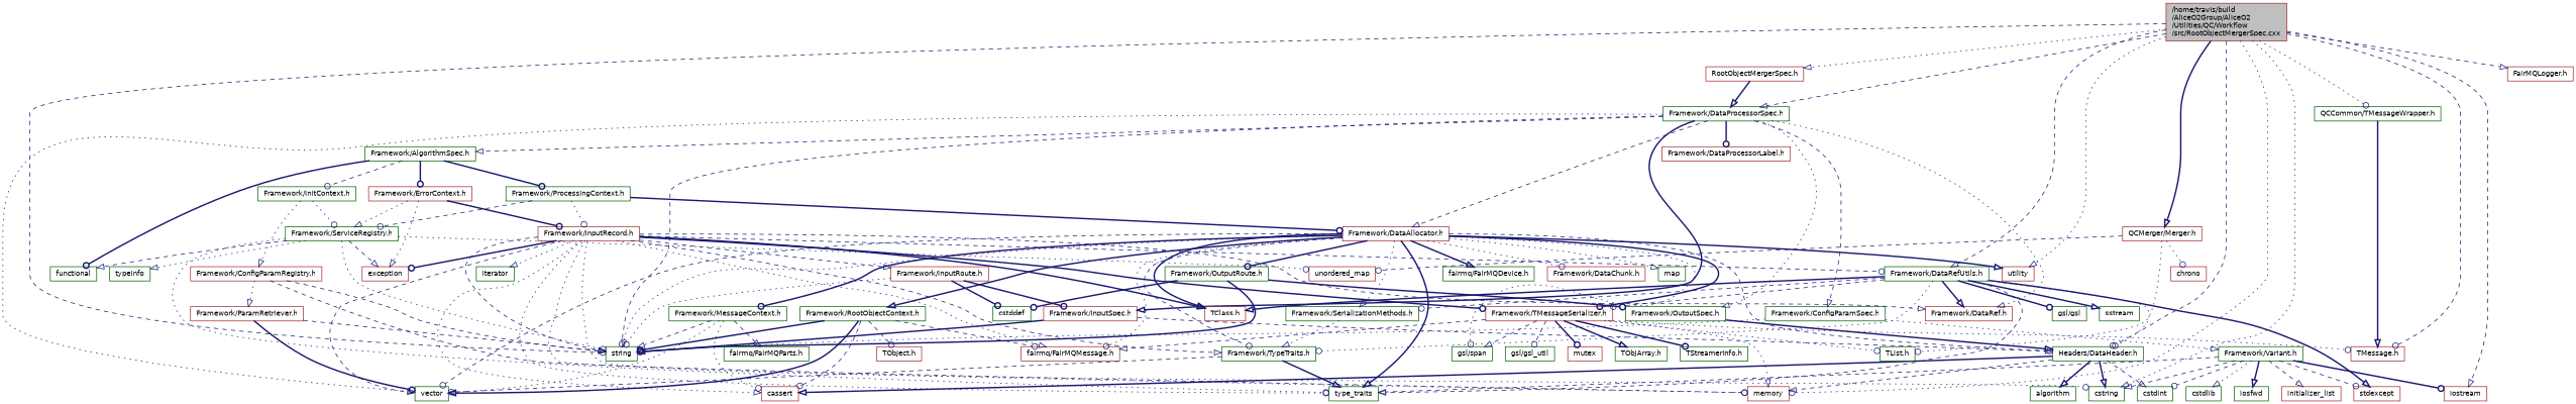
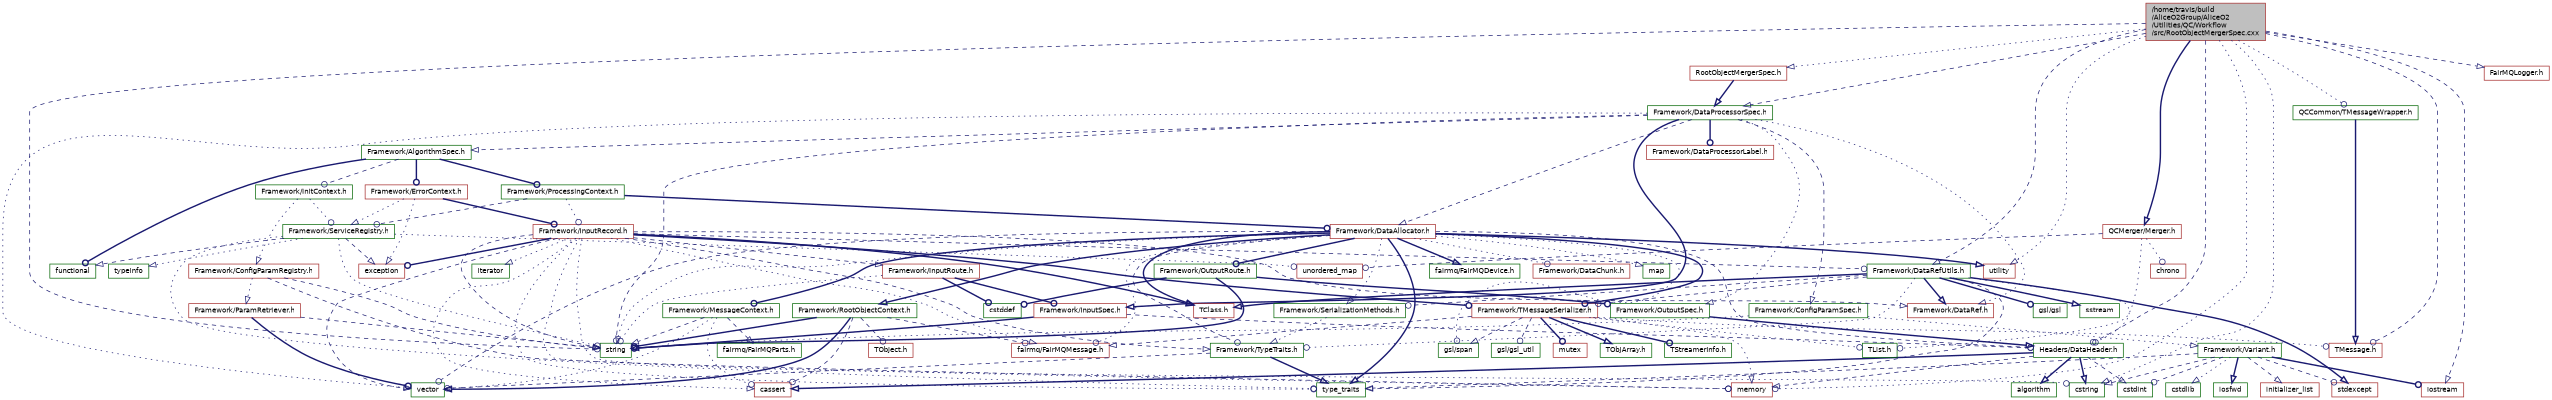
  digraph {
    node [color=darkgreen fontname=Helvetica fontsize=10 shape=record]
    edge [arrowhead=onormal color=midnightblue fontname=Helvetica fontsize=10 labelfontname=Helvetica labelfontsize=10 style=dashed]
    n1 [color=brown fillcolor=grey75 fontcolor=black height=0.2 label="/home/travis/build\l/AliceO2Group/AliceO2\l/Utilities/QC/Workflow\l/src/RootObjectMergerSpec.cxx" style=filled width=0.4]
    n2 [color=brown height=0.2 label="RootObjectMergerSpec.h" width=0.4]
    n3 [height=0.2 label="Framework/DataProcessorSpec.h" width=0.4]
    n4 [height=0.2 label="Framework/DataRefUtils.h" width=0.4]
    n5 [height=0.2 label="Headers/DataHeader.h" width=0.4]
    n6 [color=brown height=0.2 label=memory width=0.4]
    n7 [height=0.2 label=cstring width=0.4]
    n8 [color=brown height=0.2 label="TMessage.h" width=0.4]
    n9 [height=0.2 label=string width=0.4]
    n10 [color=brown height=0.2 label=utility width=0.4]
    n11 [color=brown height=0.2 label=iostream width=0.4]
    n12 [height=0.2 label="QCCommon/TMessageWrapper.h" width=0.4]
    n13 [color=brown height=0.2 label="QCMerger/Merger.h" width=0.4]
    n14 [color=brown height=0.2 label="FairMQLogger.h" width=0.4]
    n15 [height=0.2 label="Framework/AlgorithmSpec.h" width=0.4]
    n16 [color=brown height=0.2 label="Framework/DataRef.h" width=0.4]
    n17 [height=0.2 label=vector width=0.4]
    n18 [color=brown height=0.2 label="Framework/InputSpec.h" width=0.4]
    n19 [color=brown height=0.2 label="Framework/DataAllocator.h" width=0.4]
    n20 [height=0.2 label="Framework/OutputSpec.h" width=0.4]
    n21 [height=0.2 label="Framework/ConfigParamSpec.h" width=0.4]
    n22 [color=brown height=0.2 label="Framework/DataProcessorLabel.h" width=0.4]
    n23 [color=brown height=0.2 label="Framework/TMessageSerializer.h" width=0.4]
    n24 [height=0.2 label="Framework/TypeTraits.h" width=0.4]
    n25 [height=0.2 label=type_traits width=0.4]
    n26 [color=brown height=0.2 label="TClass.h" width=0.4]
    n27 [height=0.2 label="Framework/SerializationMethods.h" width=0.4]
    n28 [color=brown height=0.2 label=stdexcept width=0.4]
    n29 [height=0.2 label=sstream width=0.4]
    n30 [height=0.2 label="gsl/gsl" width=0.4]
    n31 [color=brown height=0.2 label=cassert width=0.4]
    n32 [height=0.2 label=cstdint width=0.4]
    n33 [height=0.2 label=algorithm width=0.4]
    n34 [height=0.2 label="TList.h" width=0.4]
    n35 [color=brown height=0.2 label=unordered_map width=0.4]
    n36 [color=brown height=0.2 label=chrono width=0.4]
    n37 [height=0.2 label="Framework/ProcessingContext.h" width=0.4]
    n38 [height=0.2 label=functional width=0.4]
    n39 [color=brown height=0.2 label="Framework/ErrorContext.h" width=0.4]
    n40 [height=0.2 label="Framework/InitContext.h" width=0.4]
    n41 [color=brown height=0.2 label="fairmq/FairMQMessage.h" width=0.4]
    n42 [height=0.2 label="gsl/span" width=0.4]
    n43 [height=0.2 label="fairmq/FairMQDevice.h" width=0.4]
    n44 [height=0.2 label="Framework/OutputRoute.h" width=0.4]
    n45 [color=brown height=0.2 label="Framework/DataChunk.h" width=0.4]
    n46 [height=0.2 label="Framework/MessageContext.h" width=0.4]
    n47 [height=0.2 label="Framework/RootObjectContext.h" width=0.4]
    n48 [height=0.2 label=map width=0.4]
    n49 [height=0.2 label="Framework/Variant.h" width=0.4]
    n50 [color=brown height=0.2 label="Framework/InputRecord.h" width=0.4]
    n51 [height=0.2 label="Framework/ServiceRegistry.h" width=0.4]
    n52 [color=brown height=0.2 label=exception width=0.4]
    n53 [color=brown height=0.2 label="Framework/ConfigParamRegistry.h" width=0.4]
    n54 [color=brown height=0.2 label="Framework/InputRoute.h" width=0.4]
    n55 [height=0.2 label=iterator width=0.4]
    n56 [height=0.2 label=typeinfo width=0.4]
    n57 [height=0.2 label="TObjArray.h" width=0.4]
    n58 [height=0.2 label="TStreamerInfo.h" width=0.4]
    n59 [height=0.2 label="gsl/gsl_util" width=0.4]
    n60 [color=brown height=0.2 label=mutex width=0.4]
    n61 [height=0.2 label=cstddef width=0.4]
    n62 [height=0.2 label="fairmq/FairMQParts.h" width=0.4]
    n63 [color=brown height=0.2 label="TObject.h" width=0.4]
    n64 [color=brown height=0.2 label="Framework/ParamRetriever.h" width=0.4]
    n65 [height=0.2 label=cstdlib width=0.4]
    n66 [height=0.2 label=iosfwd width=0.4]
    n67 [color=brown height=0.2 label=initializer_list width=0.4]
    n1 -> n2 [style=dotted]
    n1 -> n3
    n1 -> n4
    n1 -> n5 [arrowhead=odot]
    n1 -> n6 [arrowhead=odot style=dotted]
    n1 -> n7 [style=dotted]
    n1 -> n8 [arrowhead=odot]
    n1 -> n9 [arrowhead=odot]
    n1 -> n10 [style=dotted]
    n1 -> n11
    n1 -> n12 [arrowhead=odot style=dotted]
    n1 -> n13 [style=bold]
    n1 -> n14
    n2 -> n3 [style=bold]
    n3 -> n9 [arrowhead=odot]
    n3 -> n15
    n3 -> n16 [style=dotted]
    n3 -> n17 [style=dotted]
    n3 -> n18 [style=bold]
    n3 -> n19
    n3 -> n20 [style=dotted]
    n3 -> n21
    n3 -> n22 [arrowhead=odot style=bold]
    n4 -> n5 [arrowhead=odot style=dotted]
    n4 -> n16 [style=bold]
    n4 -> n23 [arrowhead=odot]
    n4 -> n24 [arrowhead=odot style=dotted]
    n4 -> n25
    n4 -> n26 [style=bold]
    n4 -> n27 [arrowhead=odot]
    n4 -> n28 [style=bold]
    n4 -> n29 [style=bold]
    n4 -> n30 [arrowhead=odot style=bold]
    n5 -> n6
    n5 -> n7 [style=bold]
    n5 -> n31 [style=bold]
    n5 -> n32
    n5 -> n33 [style=bold]
    n12 -> n8 [style=bold]
    n13 -> n34 [arrowhead=odot style=dotted]
    n13 -> n35 [arrowhead=odot]
    n13 -> n36 [arrowhead=odot style=dotted]
    n15 -> n37 [arrowhead=odot style=bold]
    n15 -> n38 [arrowhead=odot style=bold]
    n15 -> n39 [arrowhead=odot style=bold]
    n15 -> n40 [arrowhead=odot]
-   n18 -> n5
+   n18 -> n5 [arrowhead=odot]
    n18 -> n9 [arrowhead=odot style=bold]
    n19 -> n5 [arrowhead=odot]
    n19 -> n9 [style=dotted]
    n19 -> n10 [style=bold]
    n19 -> n17 [arrowhead=odot]
    n19 -> n23 [arrowhead=odot style=bold]
    n19 -> n24 [arrowhead=odot]
    n19 -> n25 [style=bold]
    n19 -> n26 [style=bold]
    n19 -> n27 [style=dotted]
    n19 -> n41 [arrowhead=odot style=dotted]
    n19 -> n42 [arrowhead=odot style=dotted]
    n19 -> n43 [style=bold]
    n19 -> n44 [arrowhead=odot style=bold]
    n19 -> n45 [arrowhead=odot style=dotted]
    n19 -> n46 [arrowhead=odot style=bold]
    n19 -> n47 [style=bold]
    n19 -> n48 [style=dotted]
    n20 -> n5 [style=bold]
    n21 -> n9 [arrowhead=odot style=dotted]
    n21 -> n49 [style=dotted]
    n23 -> n6 [style=dotted]
    n23 -> n8 [arrowhead=odot style=dotted]
    n23 -> n34 [arrowhead=odot style=dotted]
    n23 -> n41
    n23 -> n42
    n23 -> n57 [style=bold]
    n23 -> n58 [arrowhead=odot style=bold]
    n23 -> n59 [arrowhead=odot]
    n23 -> n60 [arrowhead=odot style=bold]
    n24 -> n17 [arrowhead=odot]
    n24 -> n25 [style=bold]
    n27 -> n24 [style=dotted]
    n37 -> n19 [arrowhead=odot style=bold]
    n37 -> n50 [arrowhead=odot style=dotted]
    n37 -> n51 [arrowhead=odot]
    n39 -> n50 [arrowhead=odot style=bold]
    n39 -> n51 [style=dotted]
    n39 -> n52 [style=dotted]
    n40 -> n51 [arrowhead=odot style=dotted]
    n40 -> n53 [style=dotted]
    n44 -> n9 [style=bold]
    n44 -> n20 [arrowhead=odot style=bold]
    n44 -> n61 [arrowhead=odot style=bold]
    n46 -> n9
    n46 -> n17 [style=dotted]
    n46 -> n31 [arrowhead=odot style=dotted]
    n46 -> n62
    n47 -> n9 [arrowhead=odot style=bold]
    n47 -> n17 [style=bold]
    n47 -> n31 [arrowhead=odot]
    n47 -> n41 [arrowhead=odot]
    n47 -> n63 [arrowhead=odot]
    n49 -> n7
    n49 -> n11 [arrowhead=odot style=bold]
    n49 -> n25
    n49 -> n28 [arrowhead=odot]
    n49 -> n32 [arrowhead=odot]
    n49 -> n65 [style=dotted]
    n49 -> n66 [style=bold]
    n49 -> n67
    n50 -> n4 [arrowhead=odot]
    n50 -> n6 [arrowhead=odot style=dotted]
    n50 -> n7 [arrowhead=odot style=dotted]
    n50 -> n9
    n50 -> n16
    n50 -> n17
    n50 -> n23 [arrowhead=odot style=bold]
    n50 -> n24
    n50 -> n25 [arrowhead=odot style=dotted]
    n50 -> n26 [style=bold]
    n50 -> n31 [style=dotted]
    n50 -> n41 [style=dotted]
    n50 -> n52 [arrowhead=odot style=bold]
    n50 -> n54
    n50 -> n55 [style=dotted]
    n51 -> n9 [arrowhead=odot style=dotted]
    n51 -> n25 [arrowhead=odot style=dotted]
    n51 -> n35 [arrowhead=odot style=dotted]
    n51 -> n38
    n51 -> n52
    n51 -> n56 [style=dotted]
    n53 -> n6 [arrowhead=odot]
    n53 -> n9
    n53 -> n64 [style=dotted]
    n54 -> n9 [arrowhead=odot style=dotted]
    n54 -> n18 [arrowhead=odot style=bold]
    n54 -> n61 [arrowhead=odot style=bold]
    n64 -> n9
    n64 -> n17 [arrowhead=odot style=bold]
  }
